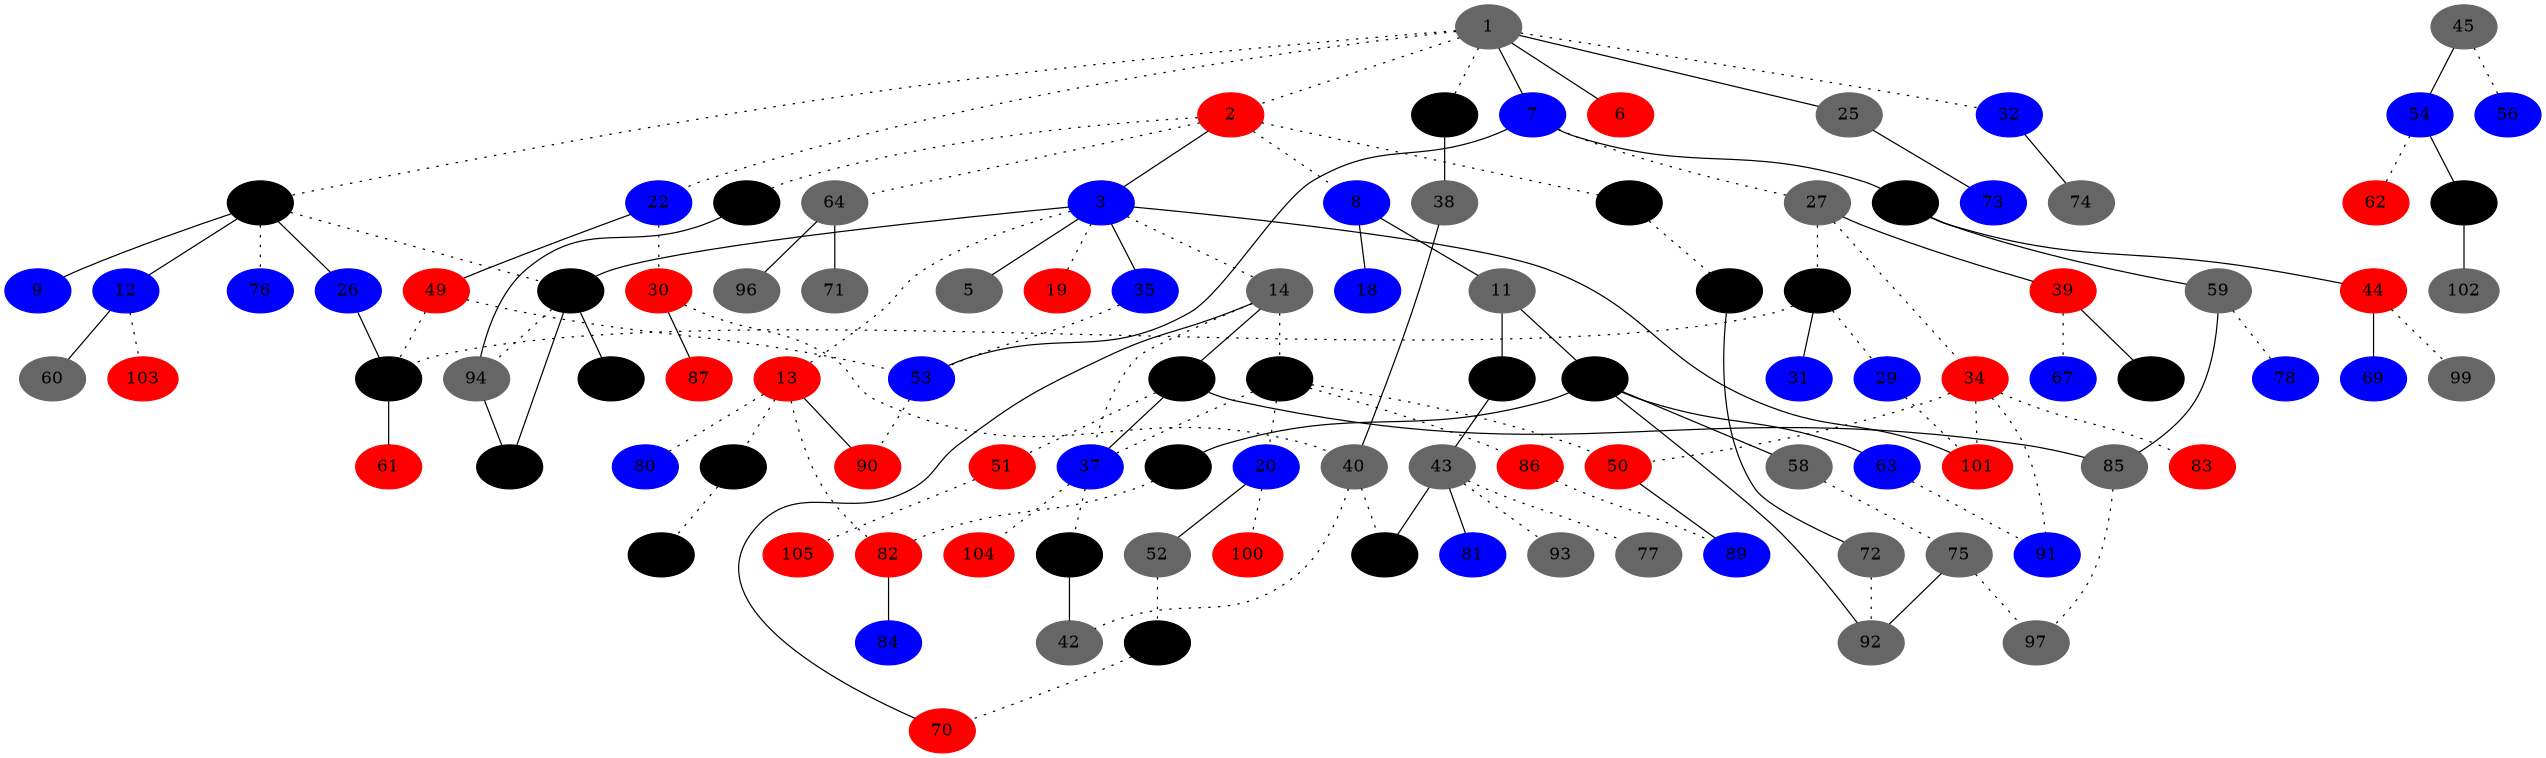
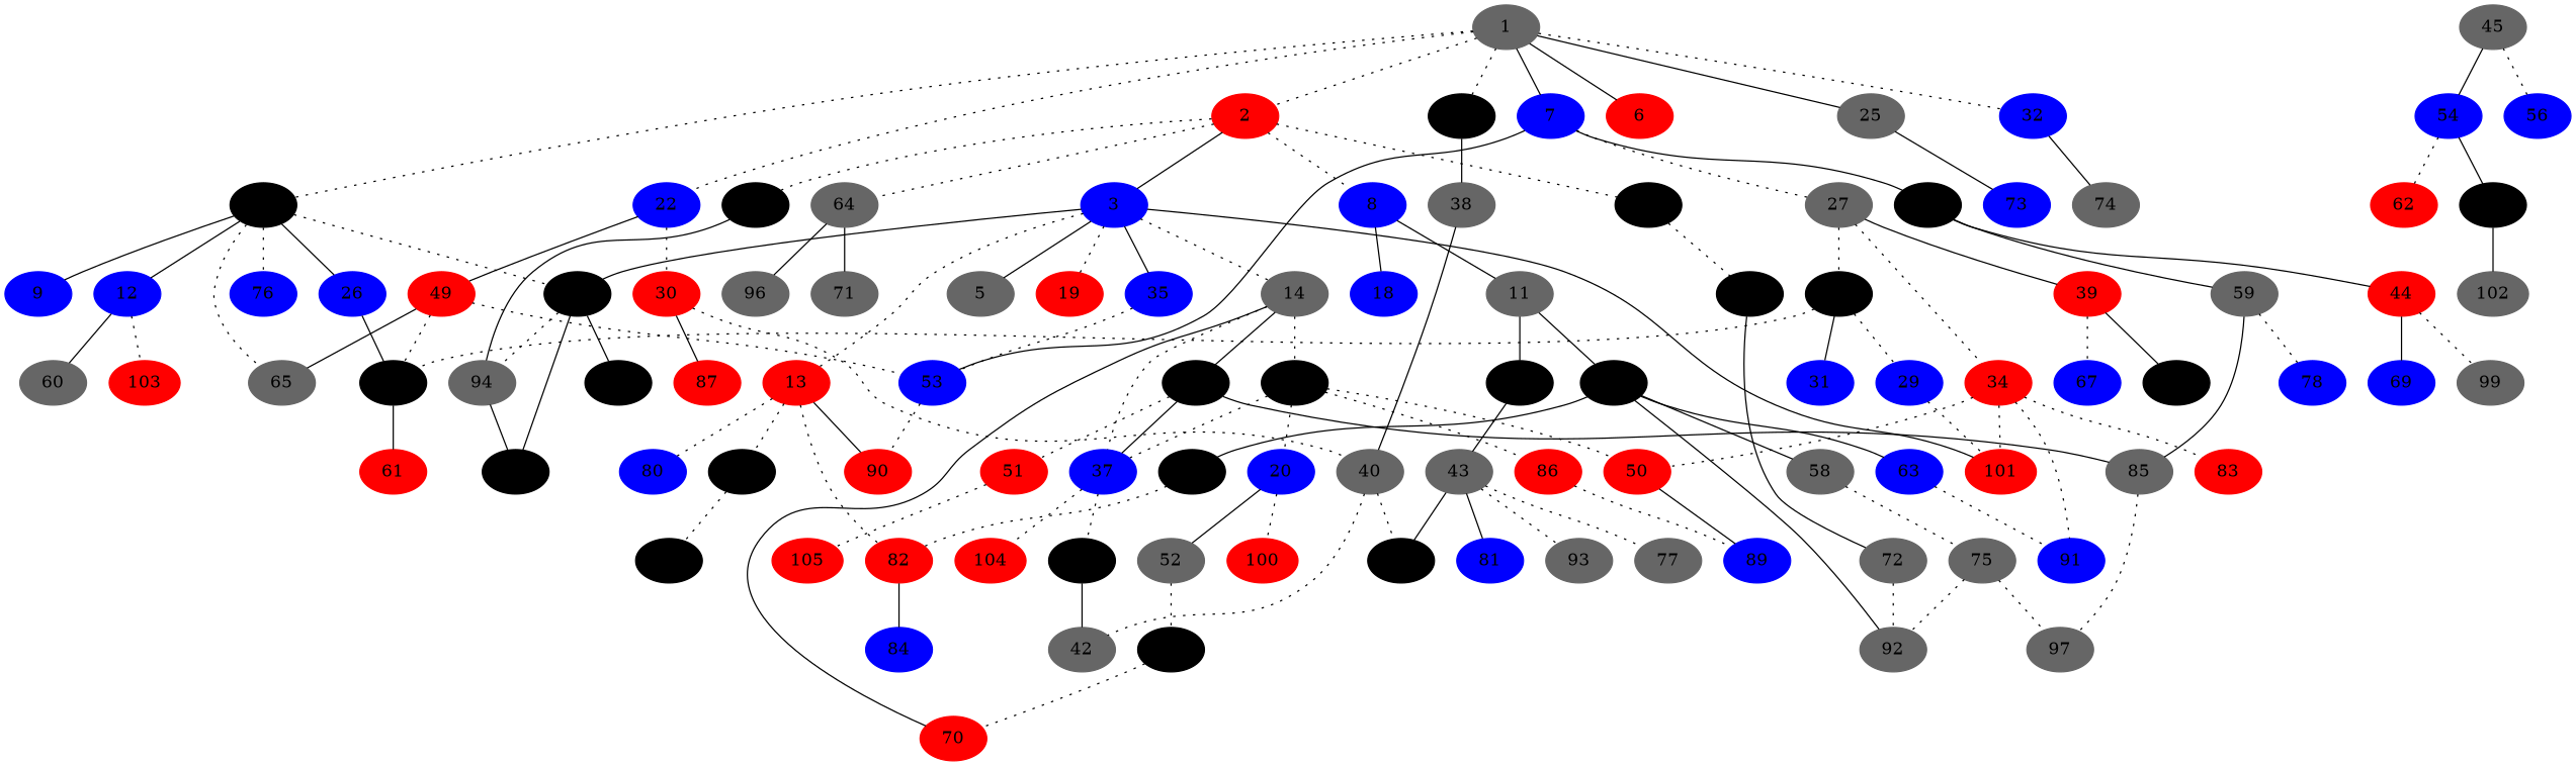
  graph {
    node [color=gray40 style=filled]
    edge [style=dotted]
    2 [color=red]
    1
    4 [color=black]
    6 [color=red]
    7 [color=blue]
    16 [color=black]
    22 [color=blue]
    25
    32 [color=blue]
    3 [color=blue]
    8 [color=blue]
    10 [color=black]
    64
    68 [color=black]
    24 [color=black]
    9 [color=blue]
    12 [color=blue]
    26 [color=blue]
+   65
    76 [color=blue]
    27
    36 [color=black]
    53 [color=blue]
    38
    30 [color=red]
    49 [color=red]
    73 [color=blue]
    74
    5
    13 [color=red]
    14
    19 [color=red]
    35 [color=blue]
    101 [color=red]
    11
    18 [color=blue]
    33 [color=black]
    71
    96
    94
    47 [color=black]
    80 [color=blue]
    82 [color=red]
    90 [color=red]
    15 [color=black]
    17 [color=black]
    37 [color=blue]
    70 [color=red]
    57 [color=black]
    95 [color=black]
    60
    103 [color=red]
    55 [color=black]
    28 [color=black]
    34 [color=red]
    39 [color=red]
    44 [color=red]
    59
    21 [color=black]
    23 [color=black]
    72
    43
    48 [color=black]
    58
    63 [color=blue]
    92
    98 [color=black]
    84 [color=blue]
    51 [color=red]
    85
    20 [color=blue]
    50 [color=red]
    86 [color=red]
    41 [color=black]
    104 [color=red]
    105 [color=red]
    97
    40
    52
    100 [color=red]
    89 [color=blue]
    66 [color=black]
    77
    46 [color=black]
    81 [color=blue]
    93
    87 [color=red]
    75
    91 [color=blue]
    61 [color=red]
    29 [color=blue]
    31 [color=blue]
    83 [color=red]
    67 [color=blue]
    88 [color=black]
    42
    69 [color=blue]
    99
    78 [color=blue]
    54 [color=blue]
    45
    56 [color=blue]
    62 [color=red]
    79 [color=black]
    102
    2 -- 3 [style=solid]
    2 -- 8
    2 -- 10
    2 -- 64
    2 -- 68
    1 -- 2
    1 -- 4
    1 -- 6 [style=solid]
    1 -- 7 [style=solid]
    1 -- 16
    1 -- 22
    1 -- 25 [style=solid]
    1 -- 32
    4 -- 24
    4 -- 9 [style=solid]
    4 -- 12 [style=solid]
    4 -- 26 [style=solid]
+   4 -- 65
    4 -- 76
    7 -- 27
    7 -- 36 [style=solid]
    7 -- 53 [style=solid]
    16 -- 38 [style=solid]
    22 -- 30
    22 -- 49 [style=solid]
    25 -- 73 [style=solid]
    32 -- 74 [style=solid]
    3 -- 24 [style=solid]
    3 -- 5 [style=solid]
    3 -- 13
    3 -- 14
    3 -- 19
    3 -- 35 [style=solid]
    3 -- 101 [style=solid]
    8 -- 11 [style=solid]
    8 -- 18 [style=solid]
    10 -- 33
    64 -- 71 [style=solid]
    64 -- 96 [style=solid]
    68 -- 94 [style=solid]
    24 -- 94
    24 -- 57 [style=solid]
    24 -- 95 [style=solid]
    12 -- 60 [style=solid]
    12 -- 103
    26 -- 55 [style=solid]
    27 -- 28
    27 -- 34
    27 -- 39 [style=solid]
    36 -- 44 [style=solid]
    36 -- 59 [style=solid]
    53 -- 90
    38 -- 40 [style=solid]
    30 -- 40
    30 -- 87 [style=solid]
+   49 -- 65 [style=solid]
    49 -- 53
    49 -- 55
    13 -- 47
    13 -- 80
    13 -- 82
    13 -- 90 [style=solid]
    14 -- 15 [style=solid]
    14 -- 17
    14 -- 37
    14 -- 70 [style=solid]
    35 -- 53
    11 -- 21 [style=solid]
    11 -- 23 [style=solid]
    33 -- 72 [style=solid]
    94 -- 95 [style=solid]
    47 -- 98
    82 -- 84 [style=solid]
    15 -- 37 [style=solid]
    15 -- 51
    15 -- 85 [style=solid]
    17 -- 37
    17 -- 20
    17 -- 50
    17 -- 86
    37 -- 41
    37 -- 104
    55 -- 61 [style=solid]
    28 -- 55
    28 -- 29
    28 -- 31 [style=solid]
    34 -- 101
    34 -- 50
    34 -- 91
    34 -- 83
    39 -- 67
    39 -- 88 [style=solid]
    44 -- 69 [style=solid]
    44 -- 99
    59 -- 85 [style=solid]
    59 -- 78
    21 -- 43 [style=solid]
    23 -- 48 [style=solid]
    23 -- 58 [style=solid]
    23 -- 63 [style=solid]
    23 -- 92 [style=solid]
    72 -- 92
    43 -- 77
    43 -- 46 [style=solid]
    43 -- 81 [style=solid]
    43 -- 93
    48 -- 82
    58 -- 75
    63 -- 91
    51 -- 105
    85 -- 97
    20 -- 52 [style=solid]
    20 -- 100
    50 -- 89 [style=solid]
    86 -- 89
    41 -- 42 [style=solid]
    40 -- 46
    40 -- 42
    52 -- 66
    66 -- 70
-   75 -- 92 [style=solid]
+   75 -- 92
    75 -- 97
    29 -- 101
    54 -- 62
    54 -- 79 [style=solid]
    45 -- 54 [style=solid]
    45 -- 56
    79 -- 102 [style=solid]
  }
